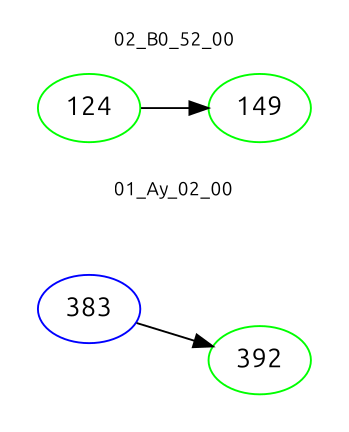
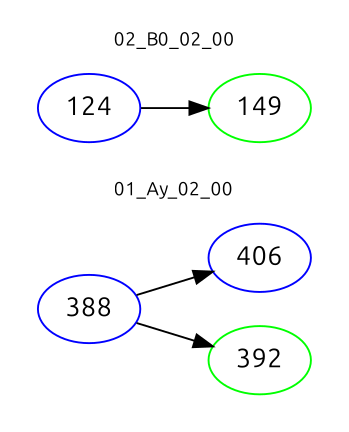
  digraph {
    fontname=Ubuntu
    rankdir=LR
    node [color=blue fontname=Ubuntu]
    edge [color=black fontname=Ubuntu]
-   n1 [label=383]
+   n1 [label=388]
    n2 [color=green label=392]
-   n4 [color=green label=124]
+   n3 [label=406]
+   n4 [label=124]
    n5 [color=green label=149]
    subgraph cluster_1 {
      color=white
      fontsize=10
      label="01_Ay_02_00"
      n1
      n2
+     n3
    }
    subgraph cluster_2 {
      color=white
      fontsize=10
-     label="02_B0_52_00"
+     label="02_B0_02_00"
      n4
      n5
    }
    n1 -> n2
+   n1 -> n3
    n4 -> n5
  }
